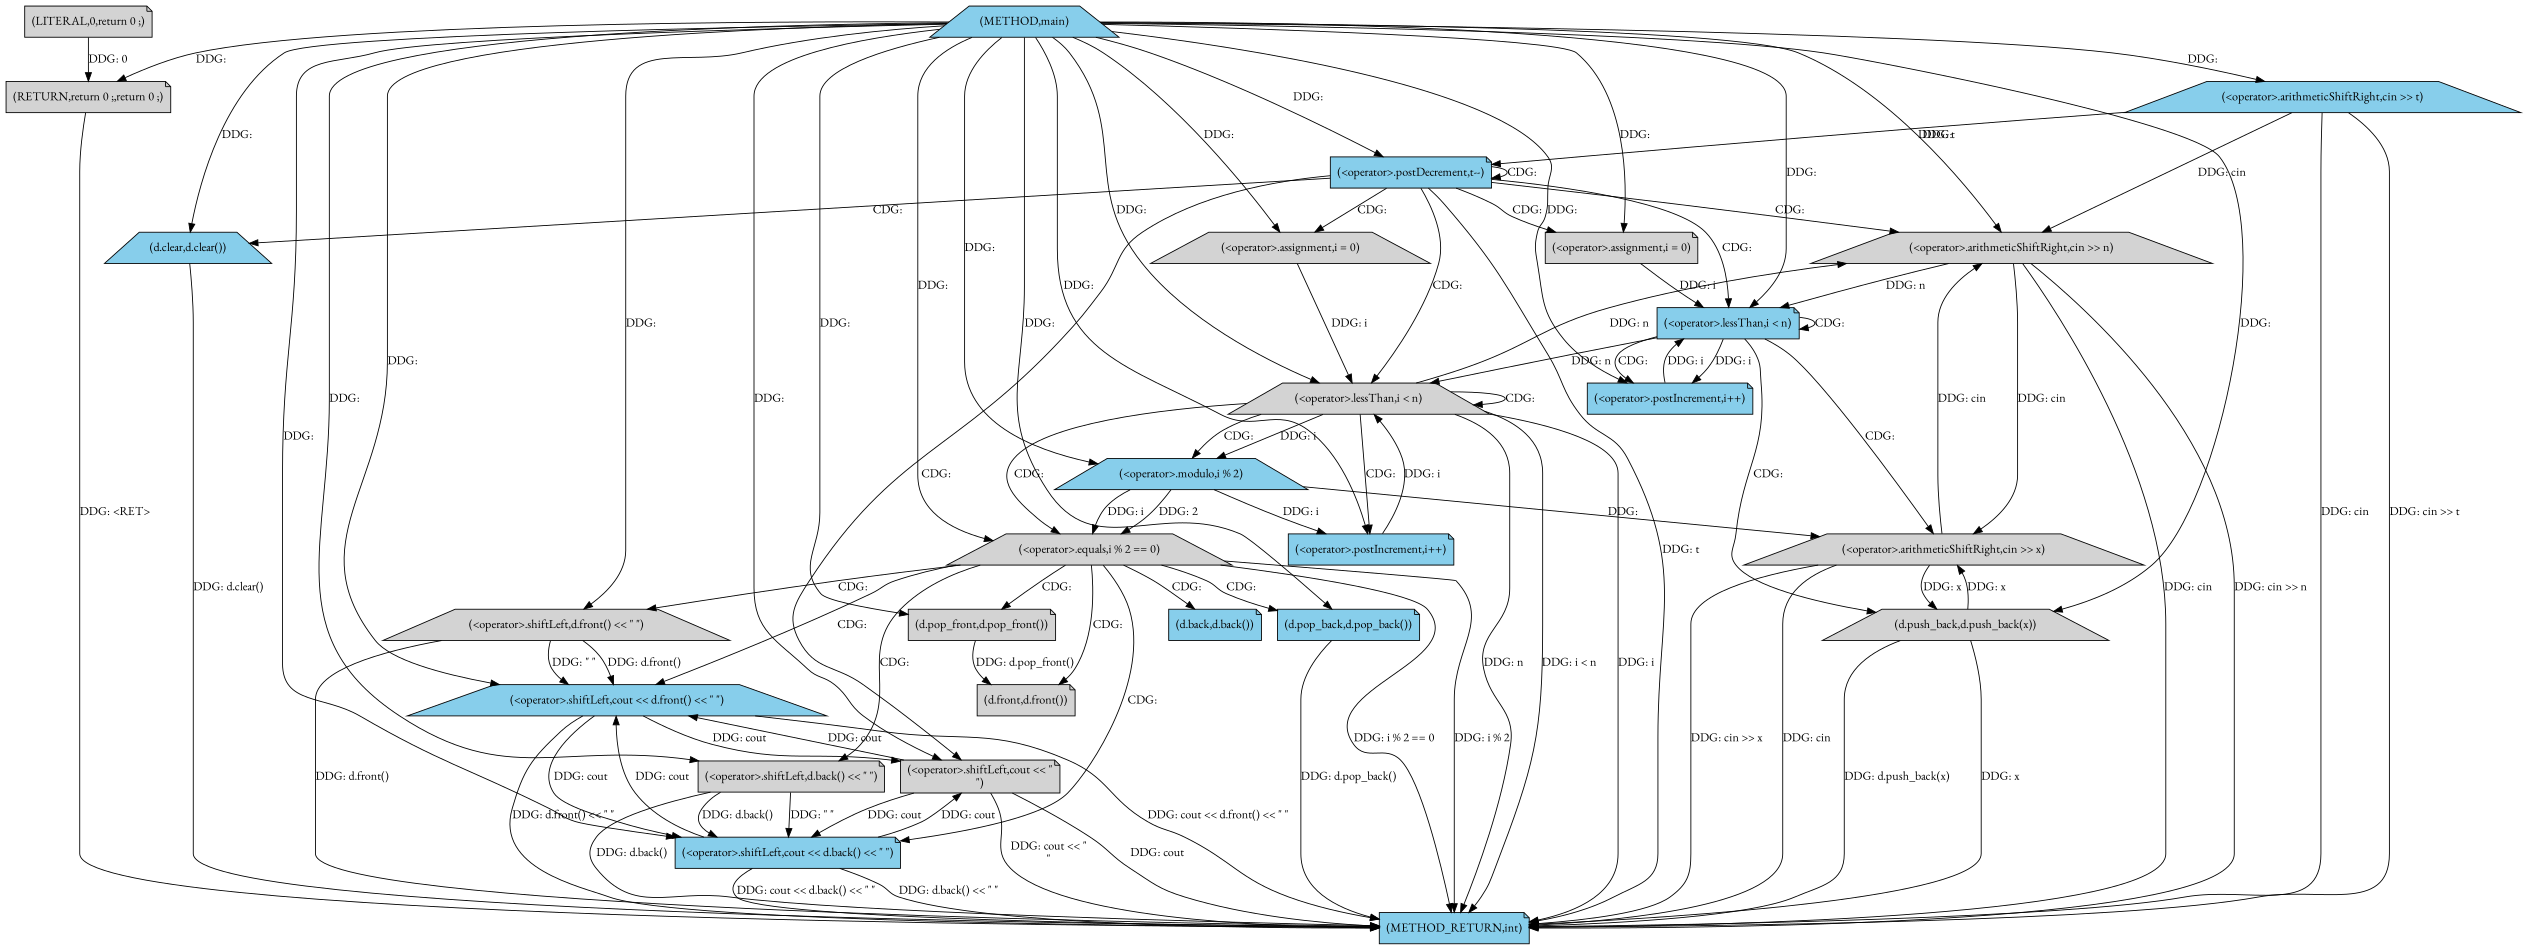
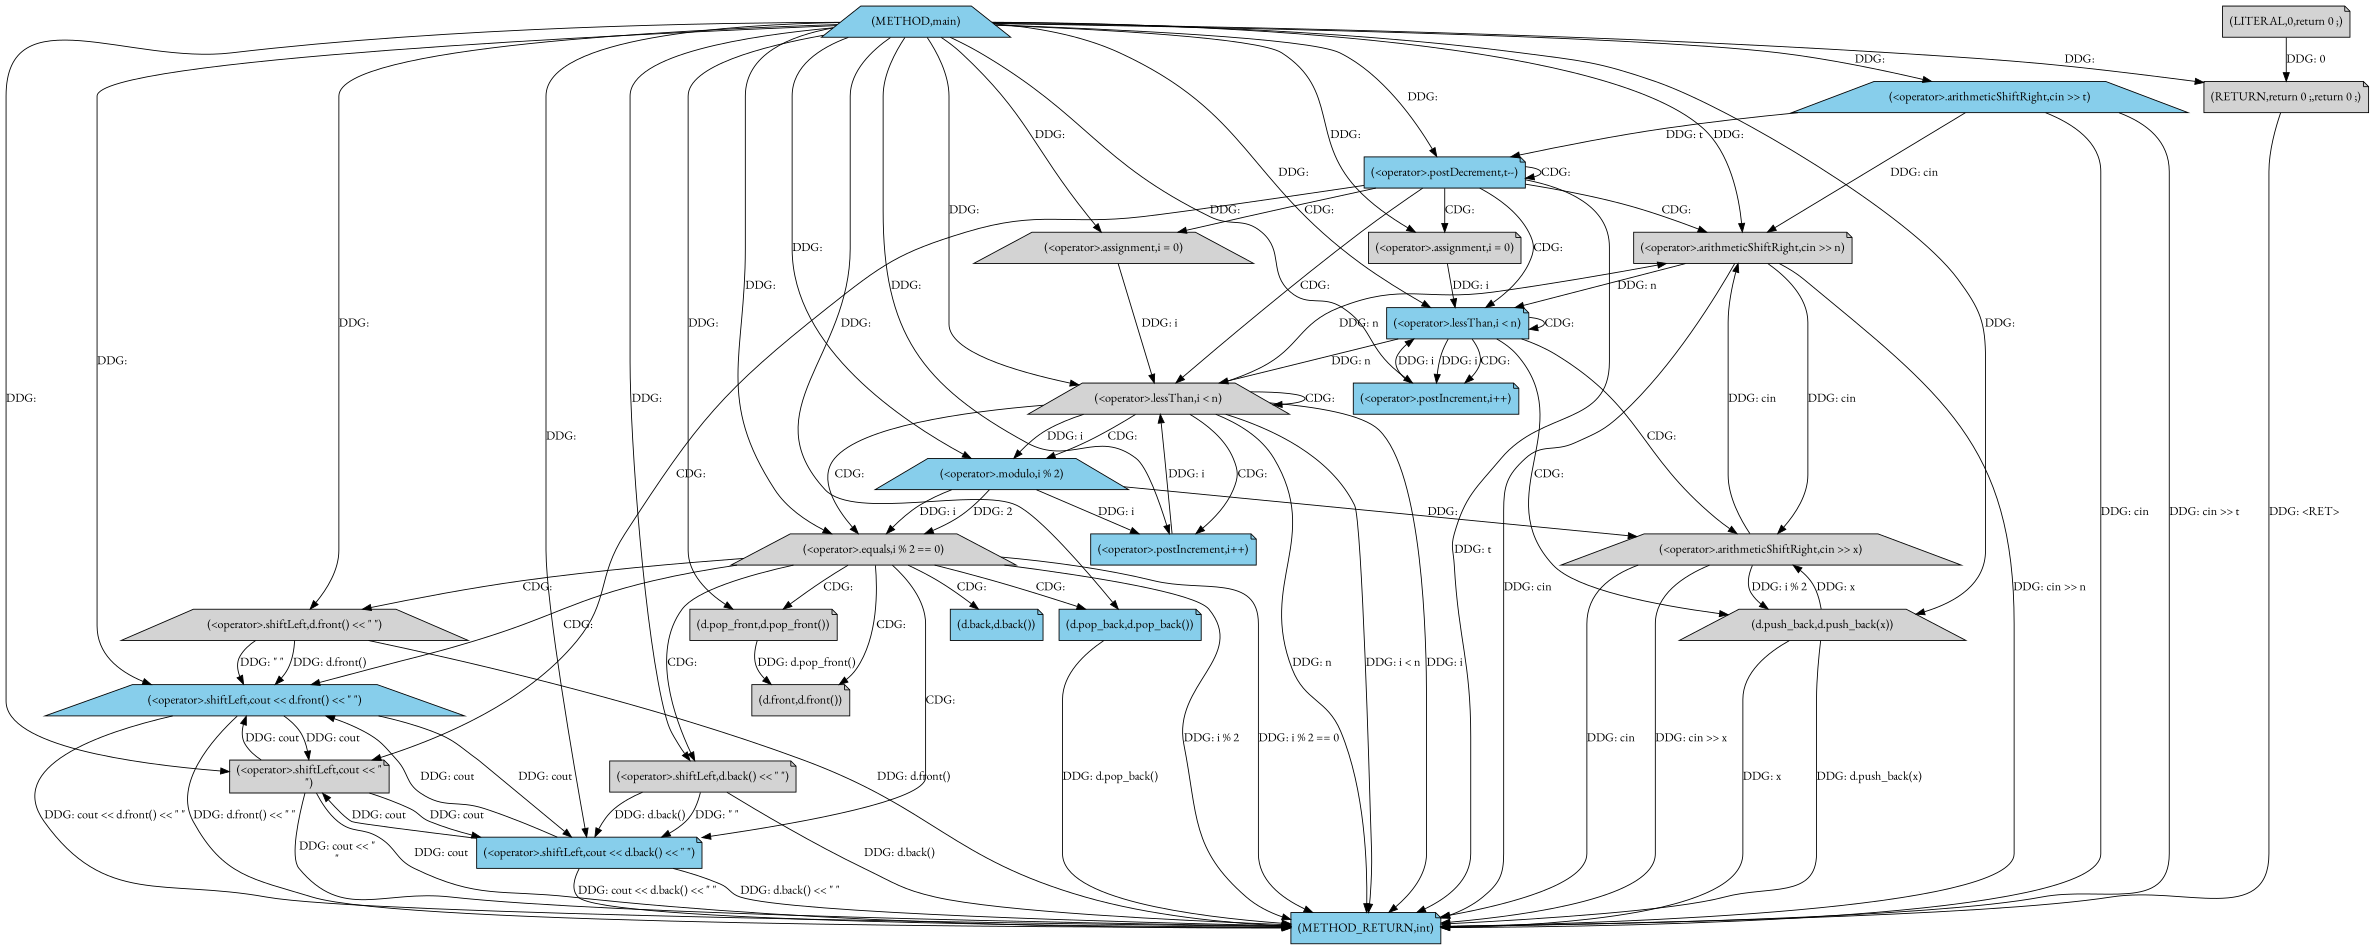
  digraph {
    fontname="EB Garamond"
    node [fillcolor=lightgrey fontname="EB Garamond" shape=note style=filled]
    edge [fontname="EB Garamond"]
    n1 [fillcolor=skyblue label="(METHOD,main)" shape=trapezium]
    n2 [fillcolor=skyblue label="(<operator>.arithmeticShiftRight,cin >> t)" shape=trapezium]
    n3 [label="(RETURN,return 0 ;,return 0 ;)"]
    n4 [fillcolor=skyblue label="(<operator>.postDecrement,t--)"]
-   n5 [fillcolor=skyblue label="(d.clear,d.clear())" shape=trapezium]
-   n6 [label="(<operator>.arithmeticShiftRight,cin >> n)" shape=trapezium]
+   n6 [label="(<operator>.arithmeticShiftRight,cin >> n)"]
    n7 [label="(<operator>.shiftLeft,cout << \"\n\")"]
    n8 [label="(<operator>.assignment,i = 0)"]
    n9 [fillcolor=skyblue label="(<operator>.lessThan,i < n)"]
    n10 [fillcolor=skyblue label="(<operator>.postIncrement,i++)"]
    n11 [label="(<operator>.assignment,i = 0)" shape=trapezium]
    n12 [label="(<operator>.lessThan,i < n)" shape=trapezium]
    n13 [fillcolor=skyblue label="(<operator>.postIncrement,i++)"]
    n14 [label="(d.push_back,d.push_back(x))" shape=trapezium]
    n15 [label="(<operator>.equals,i % 2 == 0)" shape=trapezium]
    n16 [fillcolor=skyblue label="(<operator>.shiftLeft,cout << d.front() << \" \")" shape=trapezium]
    n17 [label="(d.pop_front,d.pop_front())"]
    n18 [fillcolor=skyblue label="(<operator>.modulo,i % 2)" shape=trapezium]
    n19 [fillcolor=skyblue label="(<operator>.shiftLeft,cout << d.back() << \" \")"]
    n20 [fillcolor=skyblue label="(d.pop_back,d.pop_back())"]
    n21 [label="(<operator>.shiftLeft,d.front() << \" \")" shape=trapezium]
    n22 [label="(<operator>.shiftLeft,d.back() << \" \")"]
    n23 [fillcolor=skyblue label="(METHOD_RETURN,int)"]
    n24 [label="(LITERAL,0,return 0 ;)"]
    n25 [label="(<operator>.arithmeticShiftRight,cin >> x)" shape=trapezium]
    n26 [label="(d.front,d.front())"]
    n27 [fillcolor=skyblue label="(d.back,d.back())"]
    n1 -> n2 [label="DDG: "]
    n1 -> n3 [label="DDG: "]
    n1 -> n4 [label="DDG: "]
-   n1 -> n5 [label="DDG: "]
    n1 -> n6 [label="DDG: "]
    n1 -> n7 [label="DDG: "]
    n1 -> n8 [label="DDG: "]
    n1 -> n9 [label="DDG: "]
    n1 -> n10 [label="DDG: "]
    n1 -> n11 [label="DDG: "]
    n1 -> n12 [label="DDG: "]
    n1 -> n13 [label="DDG: "]
    n1 -> n14 [label="DDG: "]
    n1 -> n15 [label="DDG: "]
    n1 -> n16 [label="DDG: "]
    n1 -> n17 [label="DDG: "]
    n1 -> n18 [label="DDG: "]
    n1 -> n19 [label="DDG: "]
    n1 -> n20 [label="DDG: "]
    n1 -> n21 [label="DDG: "]
    n1 -> n22 [label="DDG: "]
    n2 -> n4 [label="DDG: t"]
    n2 -> n6 [label="DDG: cin"]
    n2 -> n23 [label="DDG: cin"]
    n2 -> n23 [label="DDG: cin >> t"]
    n3 -> n23 [label="DDG: <RET>"]
    n4 -> n4 [label="CDG: "]
-   n4 -> n5 [label="CDG: "]
    n4 -> n6 [label="CDG: "]
    n4 -> n7 [label="CDG: "]
    n4 -> n8 [label="CDG: "]
    n4 -> n9 [label="CDG: "]
    n4 -> n11 [label="CDG: "]
    n4 -> n12 [label="CDG: "]
    n4 -> n23 [label="DDG: t"]
-   n5 -> n23 [label="DDG: d.clear()"]
    n6 -> n9 [label="DDG: n"]
    n6 -> n23 [label="DDG: cin"]
    n6 -> n23 [label="DDG: cin >> n"]
    n6 -> n25 [label="DDG: cin"]
    n7 -> n16 [label="DDG: cout"]
    n7 -> n19 [label="DDG: cout"]
    n7 -> n23 [label="DDG: cout"]
    n7 -> n23 [label="DDG: cout << \"\n\""]
    n8 -> n9 [label="DDG: i"]
    n9 -> n9 [label="CDG: "]
    n9 -> n10 [label="DDG: i"]
    n9 -> n10 [label="CDG: "]
    n9 -> n12 [label="DDG: n"]
    n9 -> n14 [label="CDG: "]
    n9 -> n25 [label="CDG: "]
    n10 -> n9 [label="DDG: i"]
    n11 -> n12 [label="DDG: i"]
    n12 -> n6 [label="DDG: n"]
    n12 -> n12 [label="CDG: "]
    n12 -> n13 [label="CDG: "]
    n12 -> n15 [label="CDG: "]
    n12 -> n18 [label="DDG: i"]
    n12 -> n18 [label="CDG: "]
    n12 -> n23 [label="DDG: i"]
    n12 -> n23 [label="DDG: n"]
    n12 -> n23 [label="DDG: i < n"]
    n13 -> n12 [label="DDG: i"]
    n14 -> n23 [label="DDG: x"]
    n14 -> n23 [label="DDG: d.push_back(x)"]
    n14 -> n25 [label="DDG: x"]
    n15 -> n16 [label="CDG: "]
    n15 -> n17 [label="CDG: "]
    n15 -> n19 [label="CDG: "]
    n15 -> n20 [label="CDG: "]
    n15 -> n21 [label="CDG: "]
    n15 -> n22 [label="CDG: "]
    n15 -> n23 [label="DDG: i % 2"]
    n15 -> n23 [label="DDG: i % 2 == 0"]
    n15 -> n26 [label="CDG: "]
    n15 -> n27 [label="CDG: "]
    n16 -> n7 [label="DDG: cout"]
    n16 -> n19 [label="DDG: cout"]
    n16 -> n23 [label="DDG: d.front() << \" \""]
    n16 -> n23 [label="DDG: cout << d.front() << \" \""]
    n17 -> n26 [label="DDG: d.pop_front()"]
    n18 -> n13 [label="DDG: i"]
    n18 -> n15 [label="DDG: i"]
    n18 -> n15 [label="DDG: 2"]
    n18 -> n25 [label="DDG: "]
    n19 -> n7 [label="DDG: cout"]
    n19 -> n16 [label="DDG: cout"]
    n19 -> n23 [label="DDG: d.back() << \" \""]
    n19 -> n23 [label="DDG: cout << d.back() << \" \""]
    n20 -> n23 [label="DDG: d.pop_back()"]
    n21 -> n16 [label="DDG: d.front()"]
    n21 -> n16 [label="DDG: \" \""]
    n21 -> n23 [label="DDG: d.front()"]
    n22 -> n19 [label="DDG: d.back()"]
    n22 -> n19 [label="DDG: \" \""]
    n22 -> n23 [label="DDG: d.back()"]
    n24 -> n3 [label="DDG: 0"]
    n25 -> n6 [label="DDG: cin"]
-   n25 -> n14 [label="DDG: x"]
+   n25 -> n14 [label="DDG: i % 2"]
    n25 -> n23 [label="DDG: cin"]
    n25 -> n23 [label="DDG: cin >> x"]
  }
